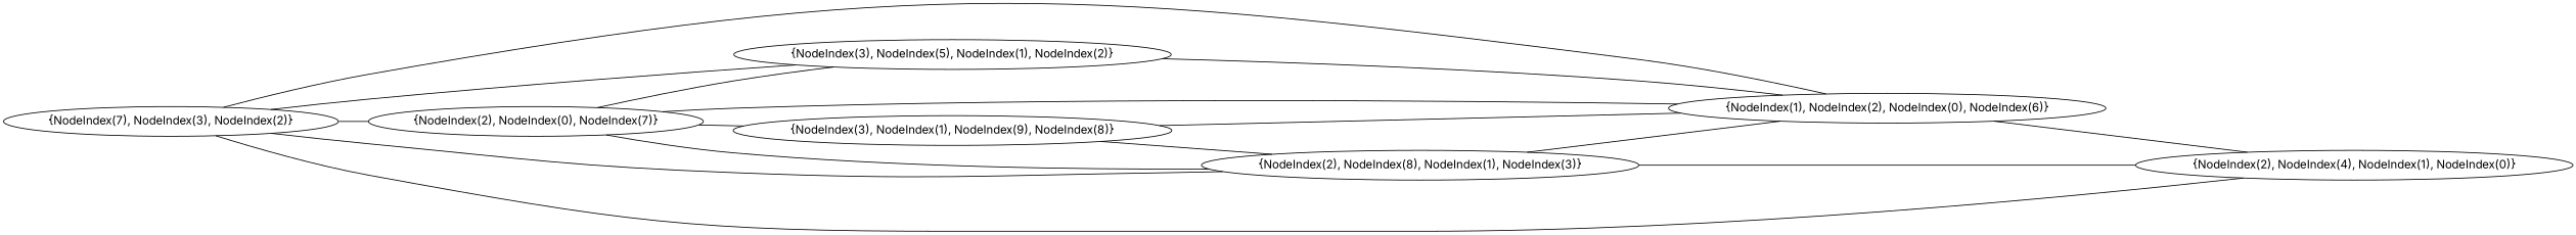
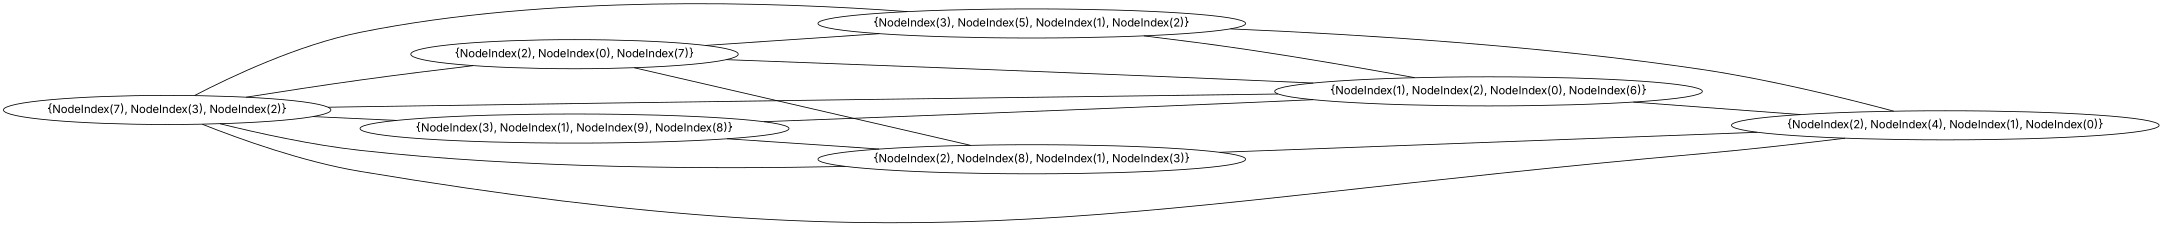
  graph {
    fontname=Inter
    rankdir=LR
    node [fontname=Inter]
    edge [fontname=Inter]
    n1 [label="{NodeIndex(2), NodeIndex(4), NodeIndex(1), NodeIndex(0)}"]
    n2 [label="{NodeIndex(1), NodeIndex(2), NodeIndex(0), NodeIndex(6)}"]
    n3 [label="{NodeIndex(3), NodeIndex(5), NodeIndex(1), NodeIndex(2)}"]
    n4 [label="{NodeIndex(2), NodeIndex(8), NodeIndex(1), NodeIndex(3)}"]
    n5 [label="{NodeIndex(3), NodeIndex(1), NodeIndex(9), NodeIndex(8)}"]
    n6 [label="{NodeIndex(2), NodeIndex(0), NodeIndex(7)}"]
    n7 [label="{NodeIndex(7), NodeIndex(3), NodeIndex(2)}"]
    n2 -- n1
+   n3 -- n1
    n3 -- n2
    n4 -- n1
-   n4 -- n2
    n5 -- n2
    n5 -- n4
    n6 -- n2
    n6 -- n3
    n6 -- n4
    n7 -- n1
    n7 -- n2
    n7 -- n3
    n7 -- n4
-   n6 -- n5
+   n7 -- n5
    n7 -- n6
  }
